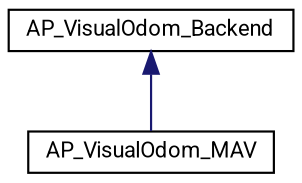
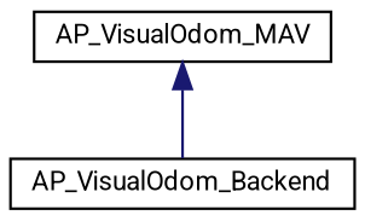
  digraph {
    rankdir=TB
    fontname=Roboto
    node [color=black fillcolor=white fontname=Roboto fontsize=10 shape=record style=filled]
    n1 [height=0.2 label=AP_VisualOdom_Backend width=0.4]
    n2 [height=0.2 label=AP_VisualOdom_MAV width=0.4]
-   n1 -> n2 [color=midnightblue dir=back fontname=Roboto fontsize=10 labelfontname=Helvetica labelfontsize=10 style=solid]
+   n2 -> n1 [color=midnightblue dir=back fontname=Roboto fontsize=10 labelfontname=Helvetica labelfontsize=10 style=solid]
  }
